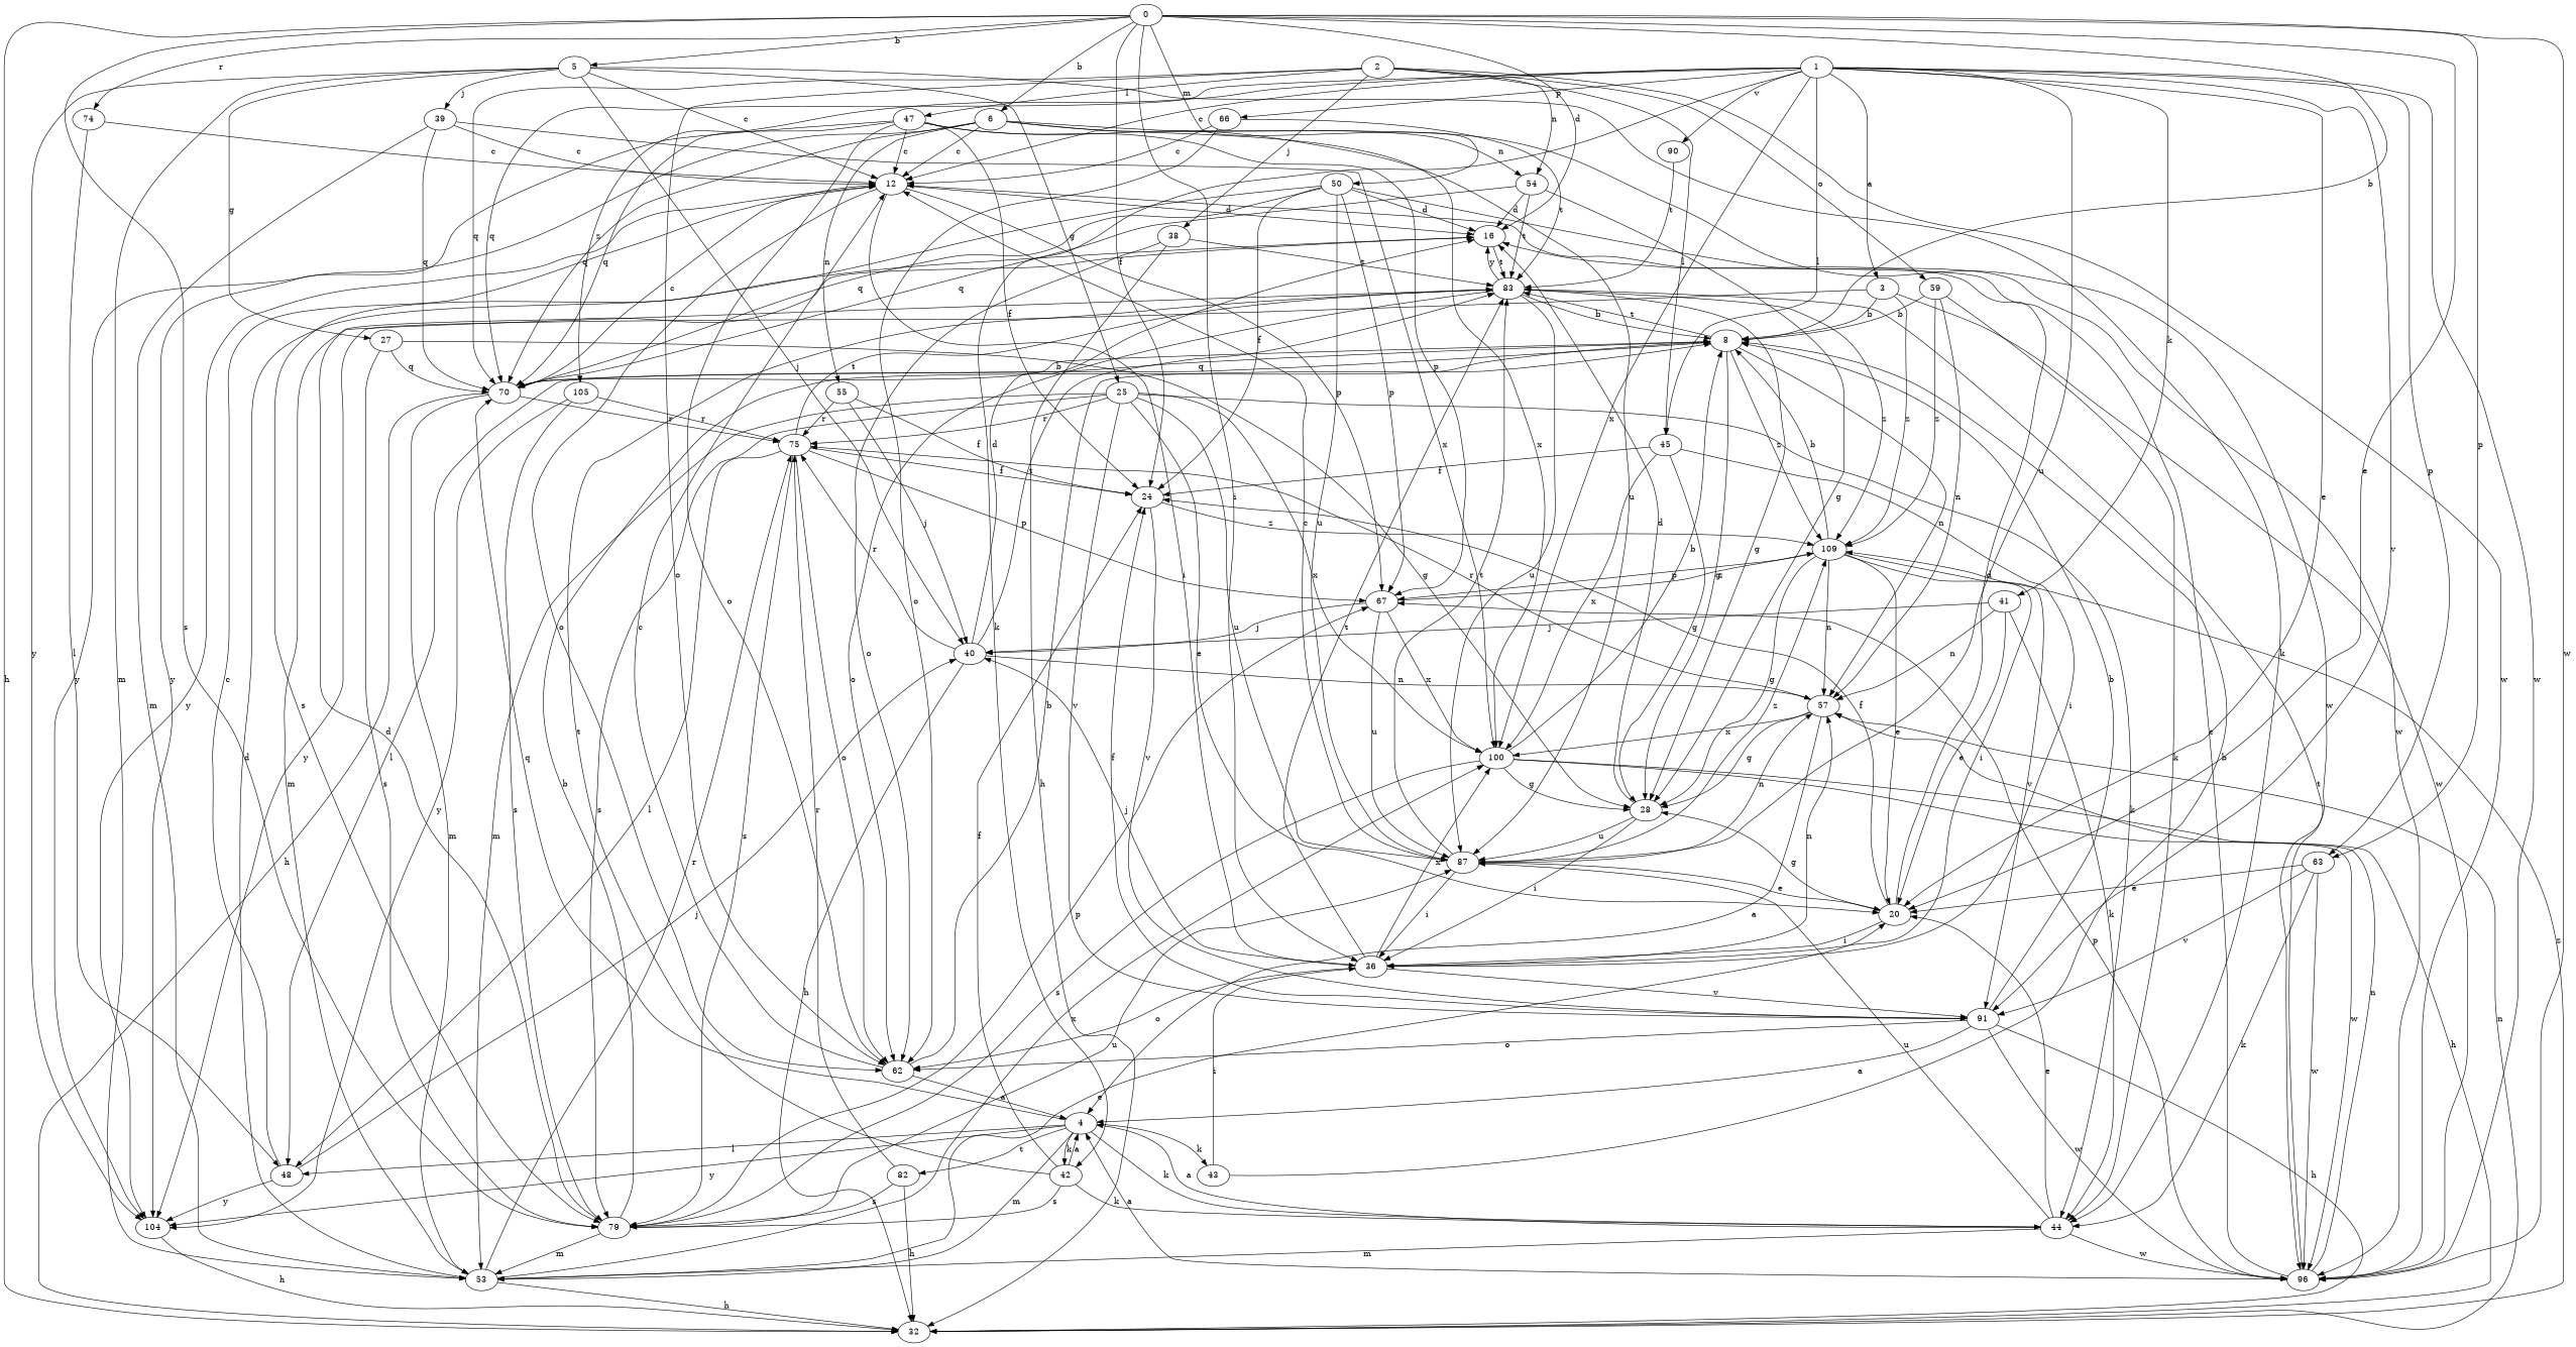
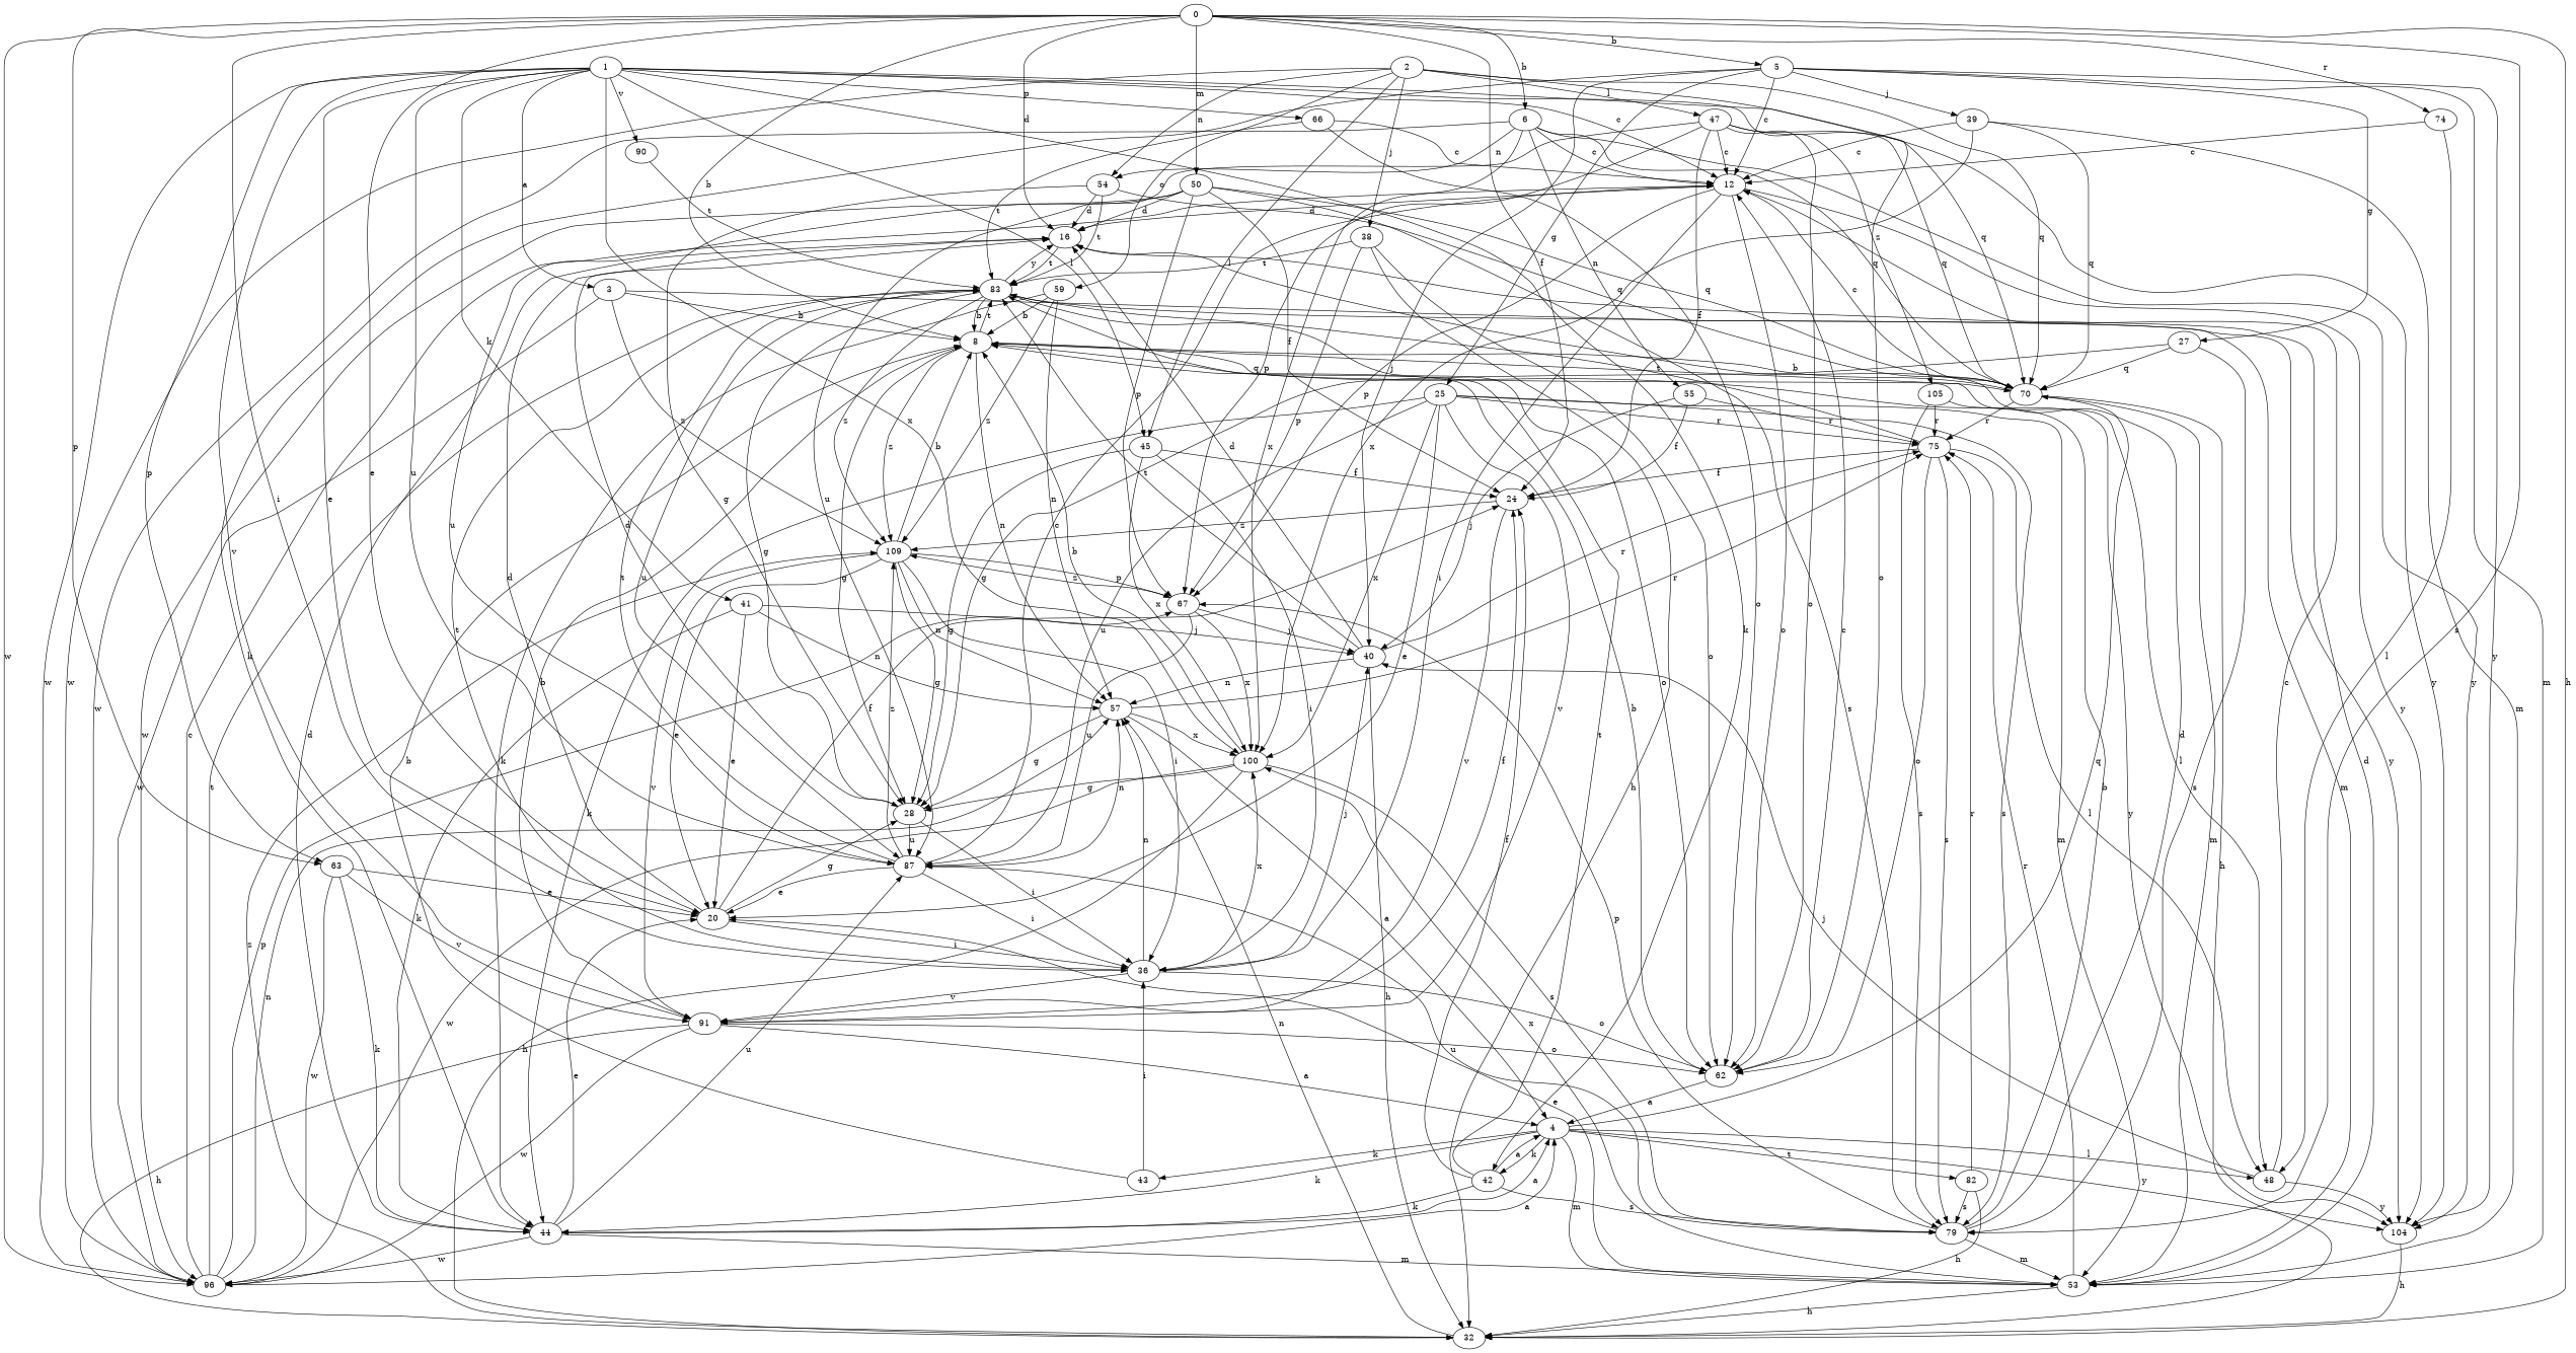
  strict digraph {
    0
    5
    6
    8
    16
    20
    24
    32
    36
    50
    63
    74
    79
    96
    12
    104
    44
    53
    25
    27
    39
    40
    70
    100
    54
    55
    109
    48
    28
    57
    83
    91
    62
    87
    67
    4
    1
    3
    41
    42
    45
    66
    90
    105
    75
    2
    38
    47
    59
    43
    82
    0 -> 5 [label=b]
    0 -> 6 [label=b]
    0 -> 8 [label=b]
    0 -> 16 [label=d]
    0 -> 20 [label=e]
    0 -> 24 [label=f]
    0 -> 32 [label=h]
    0 -> 36 [label=i]
    0 -> 50 [label=m]
    0 -> 63 [label=p]
    0 -> 74 [label=r]
    0 -> 79 [label=s]
    0 -> 96 [label=w]
    5 -> 12 [label=c]
    5 -> 104 [label=y]
    5 -> 44 [label=k]
    5 -> 53 [label=m]
    5 -> 25 [label=g]
    5 -> 27 [label=g]
    5 -> 39 [label=j]
    5 -> 40 [label=j]
    6 -> 96 [label=w]
    6 -> 12 [label=c]
    6 -> 104 [label=y]
    6 -> 70 [label=q]
    6 -> 100 [label=x]
    6 -> 54 [label=n]
    6 -> 55 [label=n]
    8 -> 70 [label=q]
    8 -> 109 [label=z]
    8 -> 48 [label=l]
    8 -> 28 [label=g]
    8 -> 57 [label=n]
    8 -> 83 [label=t]
    16 -> 83 [label=t]
    20 -> 16 [label=d]
    20 -> 24 [label=f]
    20 -> 36 [label=i]
    20 -> 28 [label=g]
    24 -> 109 [label=z]
    24 -> 91 [label=v]
    32 -> 109 [label=z]
    32 -> 57 [label=n]
    36 -> 40 [label=j]
    36 -> 100 [label=x]
    36 -> 57 [label=n]
    36 -> 83 [label=t]
    36 -> 91 [label=v]
    36 -> 62 [label=o]
    50 -> 16 [label=d]
    50 -> 24 [label=f]
    50 -> 79 [label=s]
    50 -> 96 [label=w]
    50 -> 70 [label=q]
    50 -> 87 [label=u]
    50 -> 67 [label=p]
    63 -> 20 [label=e]
    63 -> 96 [label=w]
    63 -> 44 [label=k]
    63 -> 91 [label=v]
    74 -> 12 [label=c]
    74 -> 48 [label=l]
    79 -> 8 [label=b]
    79 -> 16 [label=d]
    79 -> 53 [label=m]
    79 -> 87 [label=u]
    79 -> 67 [label=p]
    96 -> 12 [label=c]
    96 -> 57 [label=n]
    96 -> 83 [label=t]
    96 -> 67 [label=p]
    96 -> 4 [label=a]
    12 -> 16 [label=d]
    12 -> 36 [label=i]
    12 -> 104 [label=y]
    12 -> 62 [label=o]
    12 -> 67 [label=p]
    104 -> 32 [label=h]
+   44 -> 16 [label=d]
    44 -> 20 [label=e]
    44 -> 96 [label=w]
    44 -> 53 [label=m]
    44 -> 87 [label=u]
    44 -> 4 [label=a]
    53 -> 16 [label=d]
    53 -> 20 [label=e]
    53 -> 32 [label=h]
    53 -> 100 [label=x]
    53 -> 75 [label=r]
    25 -> 20 [label=e]
    25 -> 79 [label=s]
    25 -> 44 [label=k]
    25 -> 53 [label=m]
    25 -> 100 [label=x]
    25 -> 91 [label=v]
    25 -> 87 [label=u]
    25 -> 75 [label=r]
    27 -> 79 [label=s]
    27 -> 70 [label=q]
    27 -> 28 [label=g]
    39 -> 12 [label=c]
    39 -> 53 [label=m]
    39 -> 70 [label=q]
    39 -> 100 [label=x]
    40 -> 16 [label=d]
    40 -> 32 [label=h]
    40 -> 57 [label=n]
    40 -> 83 [label=t]
    40 -> 75 [label=r]
    70 -> 8 [label=b]
    70 -> 32 [label=h]
    70 -> 12 [label=c]
    70 -> 53 [label=m]
    70 -> 75 [label=r]
    100 -> 8 [label=b]
    100 -> 32 [label=h]
    100 -> 79 [label=s]
    100 -> 96 [label=w]
    100 -> 28 [label=g]
    54 -> 16 [label=d]
    54 -> 70 [label=q]
    54 -> 28 [label=g]
    54 -> 83 [label=t]
    55 -> 24 [label=f]
    55 -> 40 [label=j]
    55 -> 75 [label=r]
    109 -> 8 [label=b]
    109 -> 20 [label=e]
    109 -> 36 [label=i]
    109 -> 28 [label=g]
    109 -> 57 [label=n]
    109 -> 91 [label=v]
    109 -> 67 [label=p]
    48 -> 12 [label=c]
    48 -> 104 [label=y]
    48 -> 40 [label=j]
    28 -> 16 [label=d]
    28 -> 36 [label=i]
    28 -> 87 [label=u]
    57 -> 100 [label=x]
    57 -> 28 [label=g]
    57 -> 4 [label=a]
    57 -> 75 [label=r]
    83 -> 8 [label=b]
    83 -> 16 [label=y]
    83 -> 53 [label=m]
    83 -> 109 [label=z]
    83 -> 28 [label=g]
    83 -> 62 [label=o]
    83 -> 87 [label=u]
    91 -> 8 [label=b]
    91 -> 24 [label=f]
    91 -> 32 [label=h]
    91 -> 96 [label=w]
    91 -> 62 [label=o]
    91 -> 4 [label=a]
    62 -> 8 [label=b]
    62 -> 12 [label=c]
    62 -> 4 [label=a]
    87 -> 20 [label=e]
    87 -> 36 [label=i]
    87 -> 12 [label=c]
    87 -> 109 [label=z]
    87 -> 57 [label=n]
    87 -> 83 [label=t]
    67 -> 40 [label=j]
    67 -> 100 [label=x]
    67 -> 109 [label=z]
    67 -> 87 [label=u]
    4 -> 104 [label=y]
    4 -> 44 [label=k]
    4 -> 53 [label=m]
    4 -> 70 [label=q]
    4 -> 48 [label=l]
    4 -> 42 [label=k]
    4 -> 43 [label=k]
    4 -> 82 [label=t]
    1 -> 20 [label=e]
    1 -> 63 [label=p]
    1 -> 96 [label=w]
    1 -> 12 [label=c]
    1 -> 70 [label=q]
    1 -> 100 [label=x]
    1 -> 91 [label=v]
    1 -> 87 [label=u]
    1 -> 3 [label=a]
    1 -> 41 [label=k]
    1 -> 42 [label=k]
    1 -> 45 [label=l]
    1 -> 66 [label=p]
    1 -> 90 [label=v]
    1 -> 105 [label=z]
    3 -> 8 [label=b]
    3 -> 96 [label=w]
    3 -> 104 [label=y]
    3 -> 109 [label=z]
    41 -> 20 [label=e]
    41 -> 44 [label=k]
    41 -> 40 [label=j]
    41 -> 57 [label=n]
    42 -> 24 [label=f]
    42 -> 79 [label=s]
    42 -> 44 [label=k]
    42 -> 83 [label=t]
    42 -> 4 [label=a]
    45 -> 24 [label=f]
    45 -> 36 [label=i]
    45 -> 100 [label=x]
    45 -> 28 [label=g]
    66 -> 12 [label=c]
    66 -> 83 [label=t]
    66 -> 62 [label=o]
    90 -> 83 [label=t]
    105 -> 79 [label=s]
    105 -> 104 [label=y]
    105 -> 75 [label=r]
    75 -> 24 [label=f]
    75 -> 79 [label=s]
    75 -> 48 [label=l]
    75 -> 83 [label=t]
    75 -> 62 [label=o]
-   75 -> 67 [label=p]
+   38 -> 67 [label=p]
    2 -> 96 [label=w]
    2 -> 70 [label=q]
    2 -> 54 [label=n]
    2 -> 62 [label=o]
    2 -> 45 [label=l]
    2 -> 38 [label=j]
    2 -> 47 [label=l]
    2 -> 59 [label=o]
    38 -> 32 [label=h]
    38 -> 83 [label=t]
    38 -> 62 [label=o]
    47 -> 24 [label=f]
    47 -> 12 [label=c]
    47 -> 104 [label=y]
    47 -> 70 [label=q]
    47 -> 62 [label=o]
    47 -> 87 [label=u]
    47 -> 67 [label=p]
    59 -> 8 [label=b]
    59 -> 44 [label=k]
    59 -> 109 [label=z]
    59 -> 57 [label=n]
    43 -> 8 [label=b]
    43 -> 36 [label=i]
    82 -> 32 [label=h]
    82 -> 79 [label=s]
    82 -> 75 [label=r]
  }
